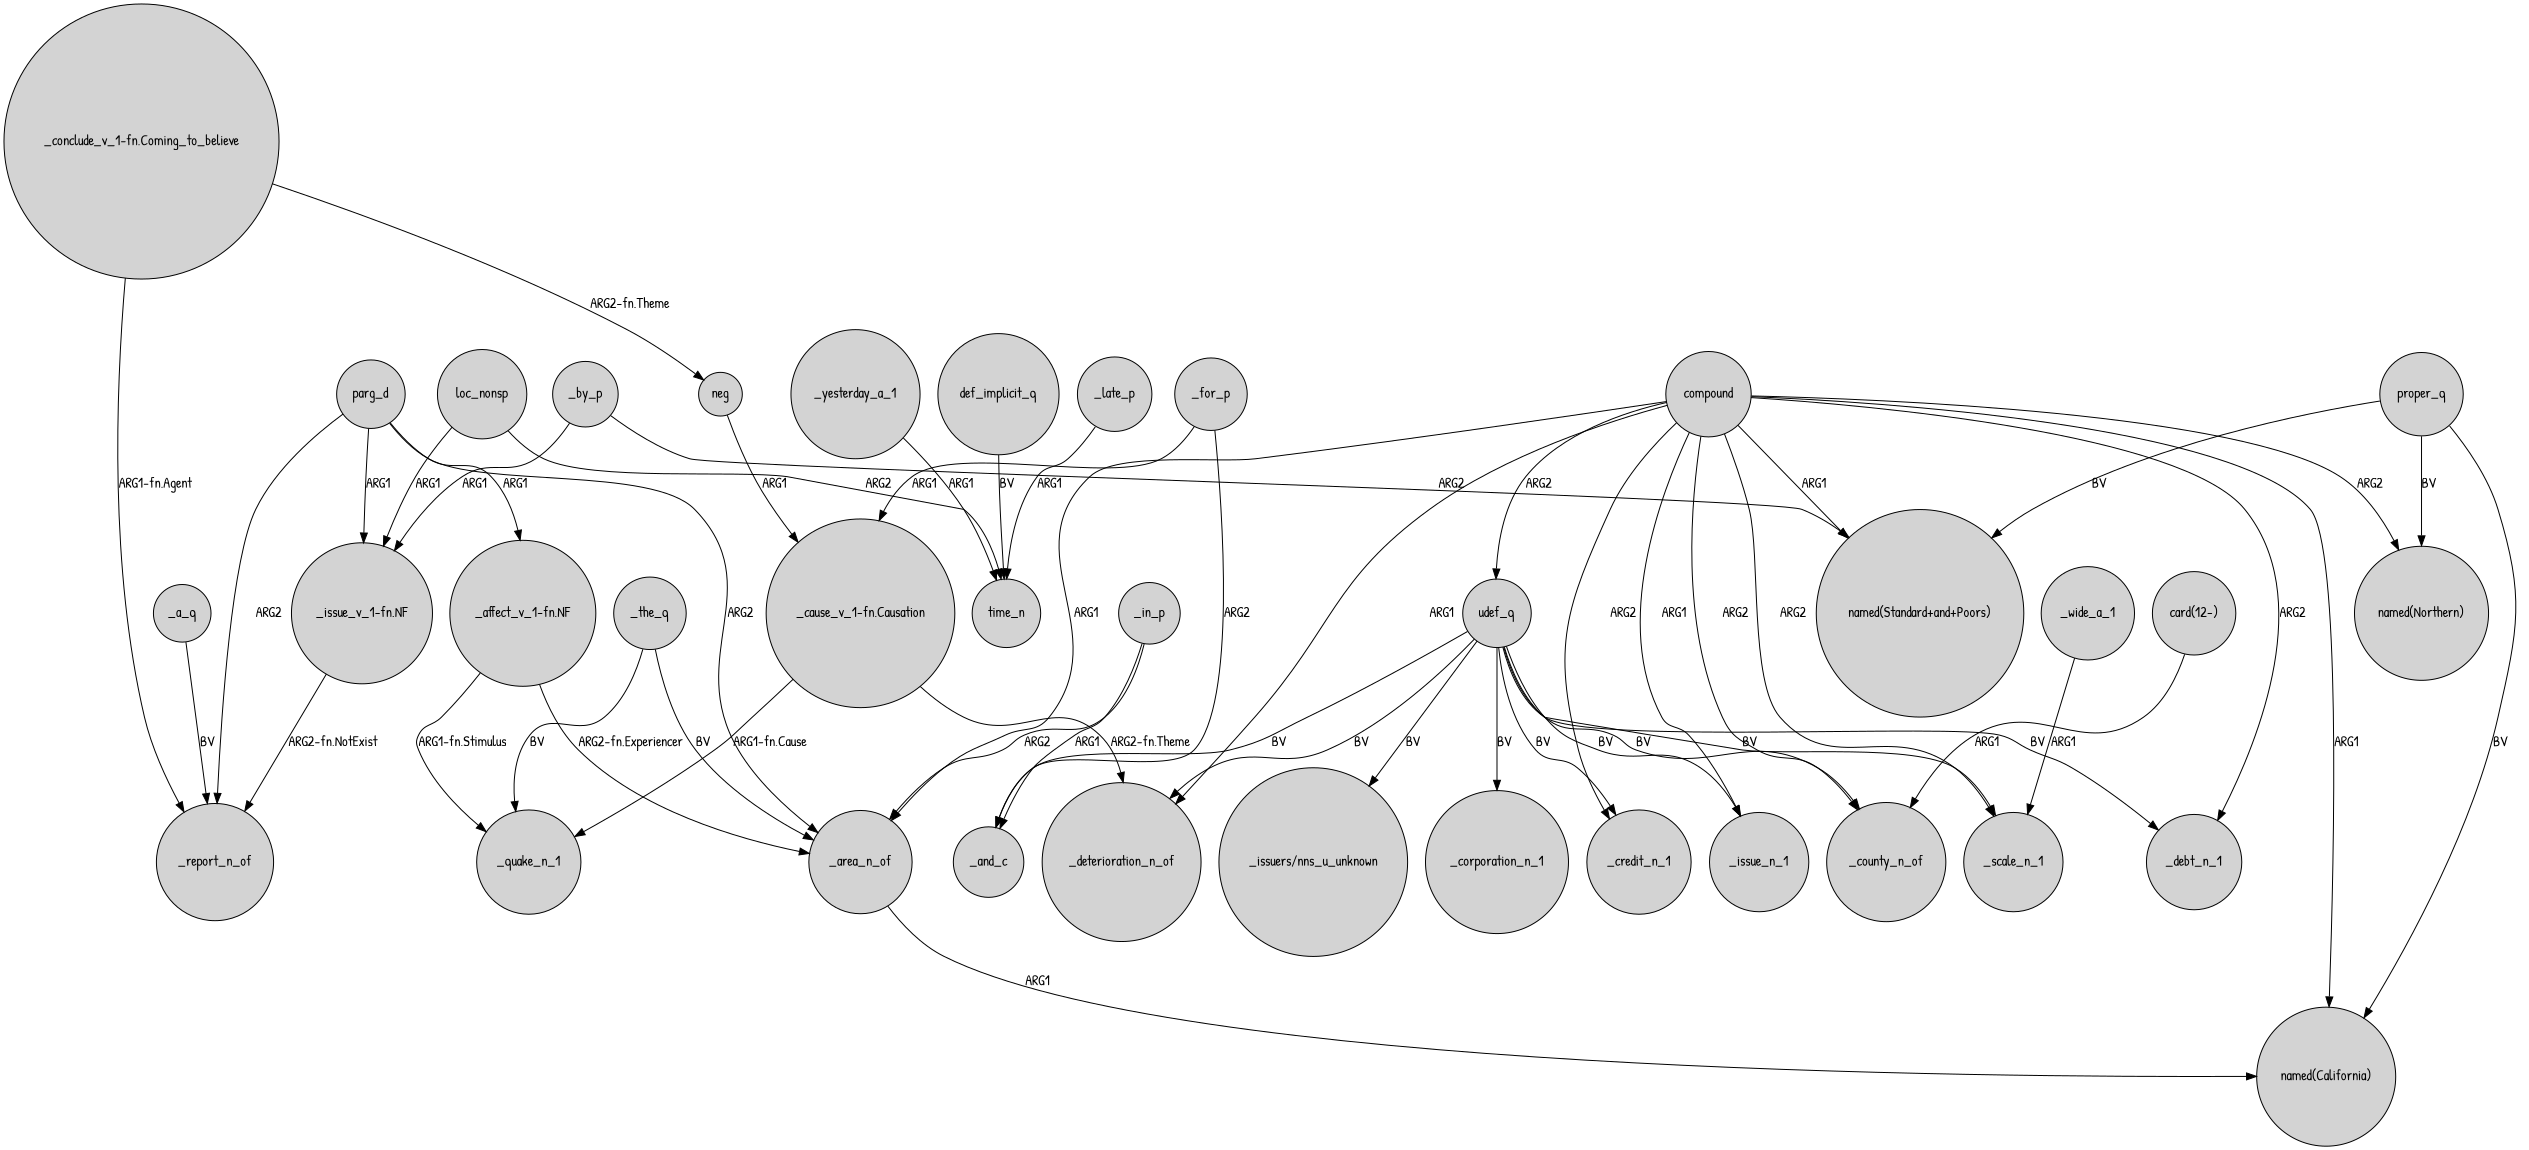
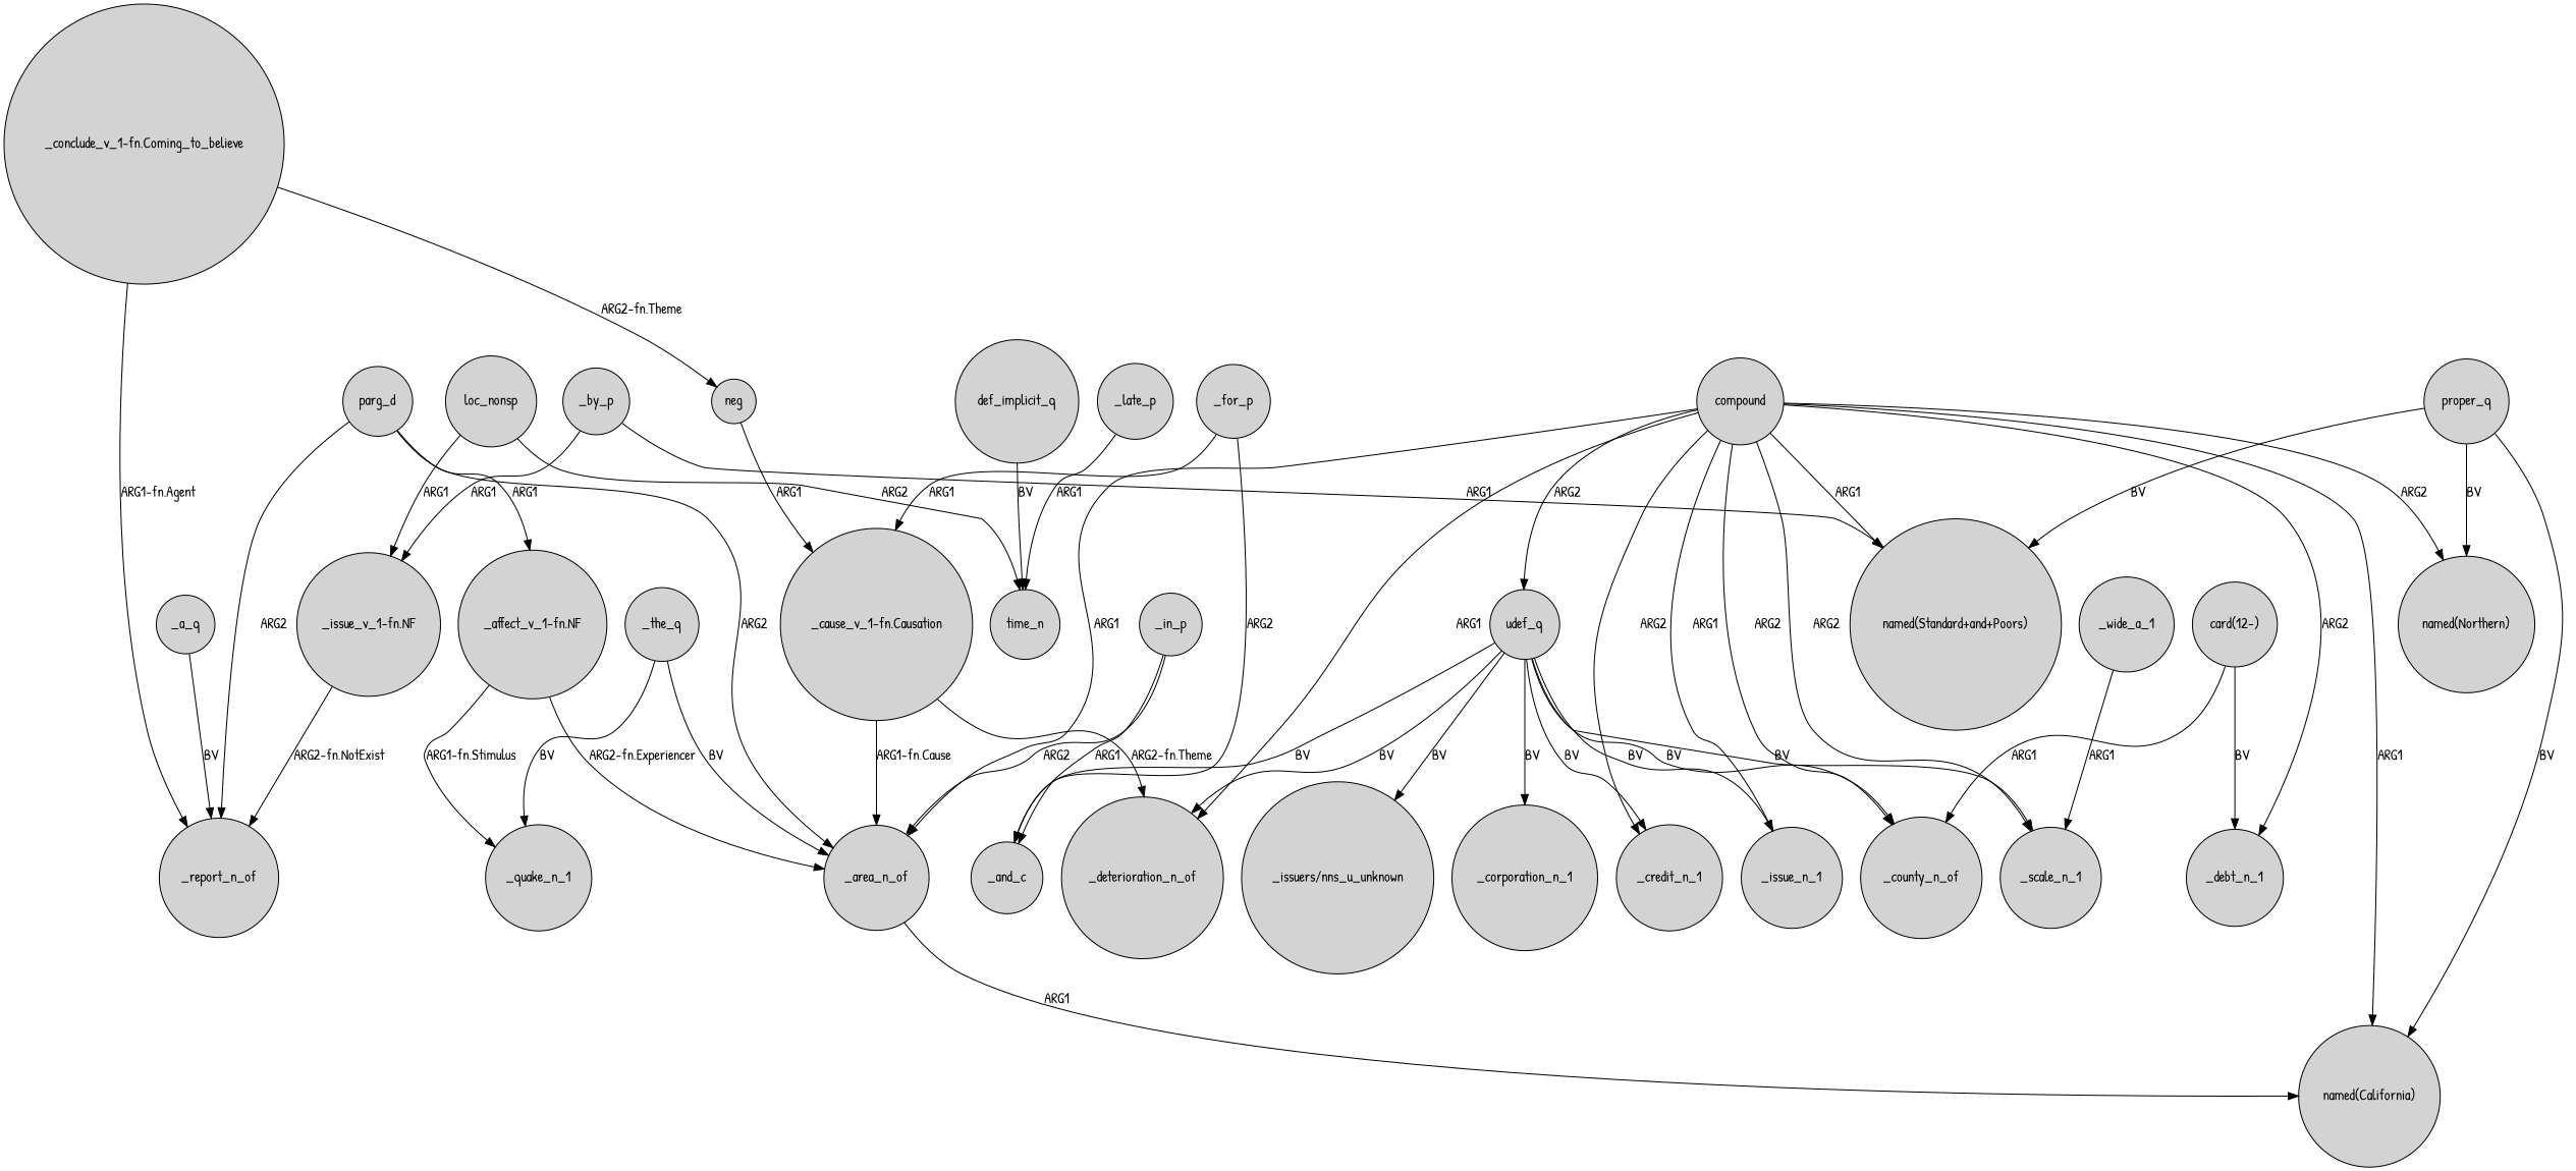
  digraph {
    fontname="Patrick Hand"
    node [fontname="Patrick Hand" shape=circle style=filled]
    edge [fontname="Patrick Hand"]
    _a_q
    _report_n_of
    loc_nonsp
    "_issue_v_1-fn.NF"
    time_n
    _late_p
-   _yesterday_a_1
    udef_q
    _deterioration_n_of
    _scale_n_1
    _credit_n_1
    _debt_n_1
    _corporation_n_1
    _county_n_of
    _and_c
    "_issuers/nns_u_unknown"
    _issue_n_1
    compound
    _area_n_of
    "named(California)"
    "named(Standard+and+Poors)"
    "named(Northern)"
    "_cause_v_1-fn.Causation"
    _quake_n_1
    "_affect_v_1-fn.NF"
    parg_d
    _the_q
    _by_p
    proper_q
    "card(12-)"
    _for_p
    neg
    "_conclude_v_1-fn.Coming_to_believe"
    _in_p
    _wide_a_1
    def_implicit_q
    _a_q -> _report_n_of [label=BV]
    loc_nonsp -> "_issue_v_1-fn.NF" [label=ARG1]
    loc_nonsp -> time_n [label=ARG2]
    "_issue_v_1-fn.NF" -> _report_n_of [label="ARG2-fn.NotExist"]
    _late_p -> time_n [label=ARG1]
-   _yesterday_a_1 -> time_n [label=ARG1]
    udef_q -> _deterioration_n_of [label=BV]
    udef_q -> _scale_n_1 [label=BV]
    udef_q -> _credit_n_1 [label=BV]
-   udef_q -> _debt_n_1 [label=BV]
+   "card(12-)" -> _debt_n_1 [label=BV]
    udef_q -> _corporation_n_1 [label=BV]
    udef_q -> _county_n_of [label=BV]
    udef_q -> _and_c [label=BV]
    udef_q -> "_issuers/nns_u_unknown" [label=BV]
    udef_q -> _issue_n_1 [label=BV]
    compound -> udef_q [label=ARG2]
    compound -> _deterioration_n_of [label=ARG1]
    compound -> _scale_n_1 [label=ARG2]
    compound -> _credit_n_1 [label=ARG2]
    compound -> _debt_n_1 [label=ARG2]
    compound -> _county_n_of [label=ARG2]
    compound -> _issue_n_1 [label=ARG1]
    compound -> _area_n_of [label=ARG1]
    compound -> "named(California)" [label=ARG1]
    compound -> "named(Standard+and+Poors)" [label=ARG1]
    compound -> "named(Northern)" [label=ARG2]
    _area_n_of -> "named(California)" [label=ARG1]
    "_cause_v_1-fn.Causation" -> _deterioration_n_of [label="ARG2-fn.Theme"]
-   "_cause_v_1-fn.Causation" -> _quake_n_1 [label="ARG1-fn.Cause"]
+   "_cause_v_1-fn.Causation" -> _area_n_of [label="ARG1-fn.Cause"]
    "_affect_v_1-fn.NF" -> _area_n_of [label="ARG2-fn.Experiencer"]
    "_affect_v_1-fn.NF" -> _quake_n_1 [label="ARG1-fn.Stimulus"]
    parg_d -> _report_n_of [label=ARG2]
-   parg_d -> "_issue_v_1-fn.NF" [label=ARG1]
    parg_d -> _area_n_of [label=ARG2]
    parg_d -> "_affect_v_1-fn.NF" [label=ARG1]
    _the_q -> _area_n_of [label=BV]
    _the_q -> _quake_n_1 [label=BV]
    _by_p -> "_issue_v_1-fn.NF" [label=ARG1]
-   _by_p -> "named(Standard+and+Poors)" [label=ARG2]
+   _by_p -> "named(Standard+and+Poors)" [label=ARG1]
    proper_q -> "named(California)" [label=BV]
    proper_q -> "named(Standard+and+Poors)" [label=BV]
    proper_q -> "named(Northern)" [label=BV]
    "card(12-)" -> _county_n_of [label=ARG1]
    _for_p -> _and_c [label=ARG2]
    _for_p -> "_cause_v_1-fn.Causation" [label=ARG1]
    neg -> "_cause_v_1-fn.Causation" [label=ARG1]
    "_conclude_v_1-fn.Coming_to_believe" -> _report_n_of [label="ARG1-fn.Agent"]
    "_conclude_v_1-fn.Coming_to_believe" -> neg [label="ARG2-fn.Theme"]
    _in_p -> _and_c [label=ARG1]
    _in_p -> _area_n_of [label=ARG2]
    _wide_a_1 -> _scale_n_1 [label=ARG1]
    def_implicit_q -> time_n [label=BV]
  }
